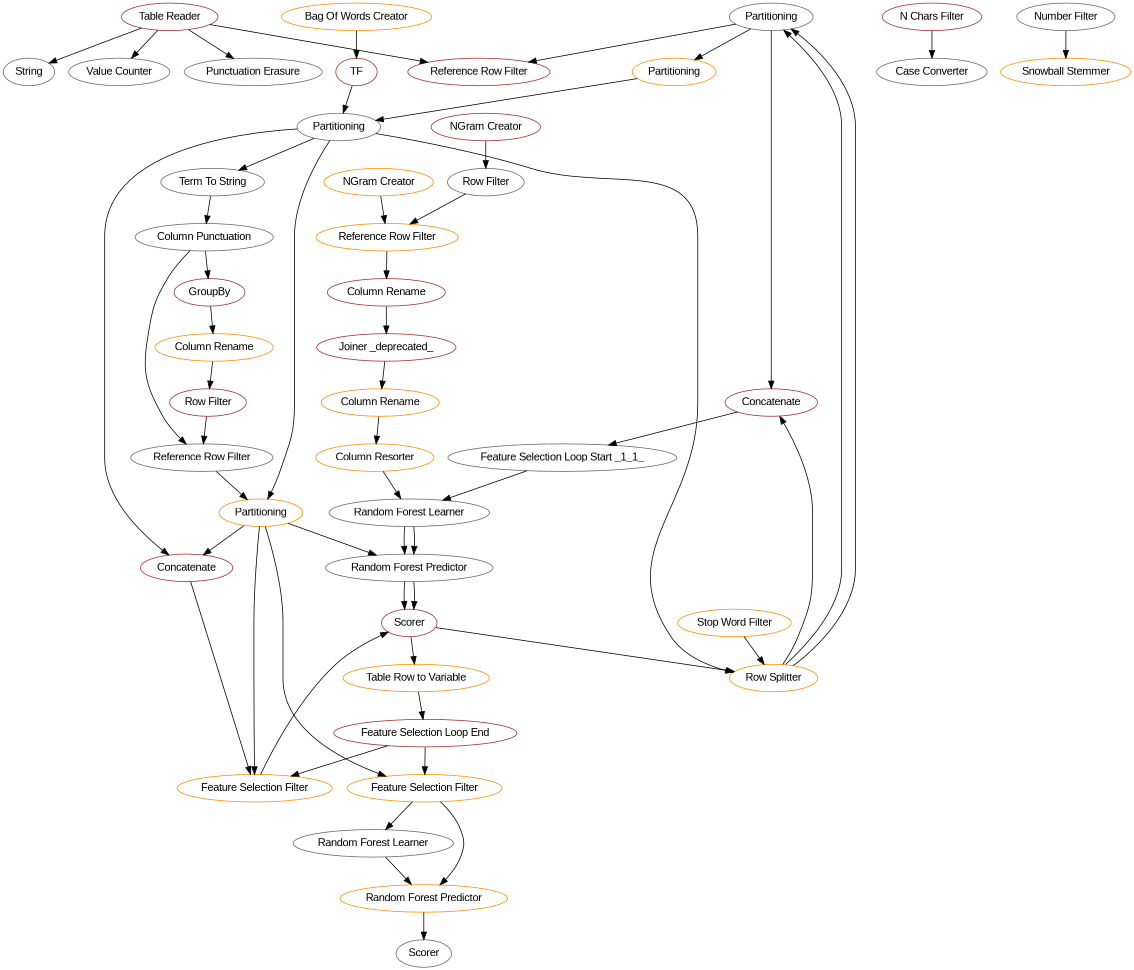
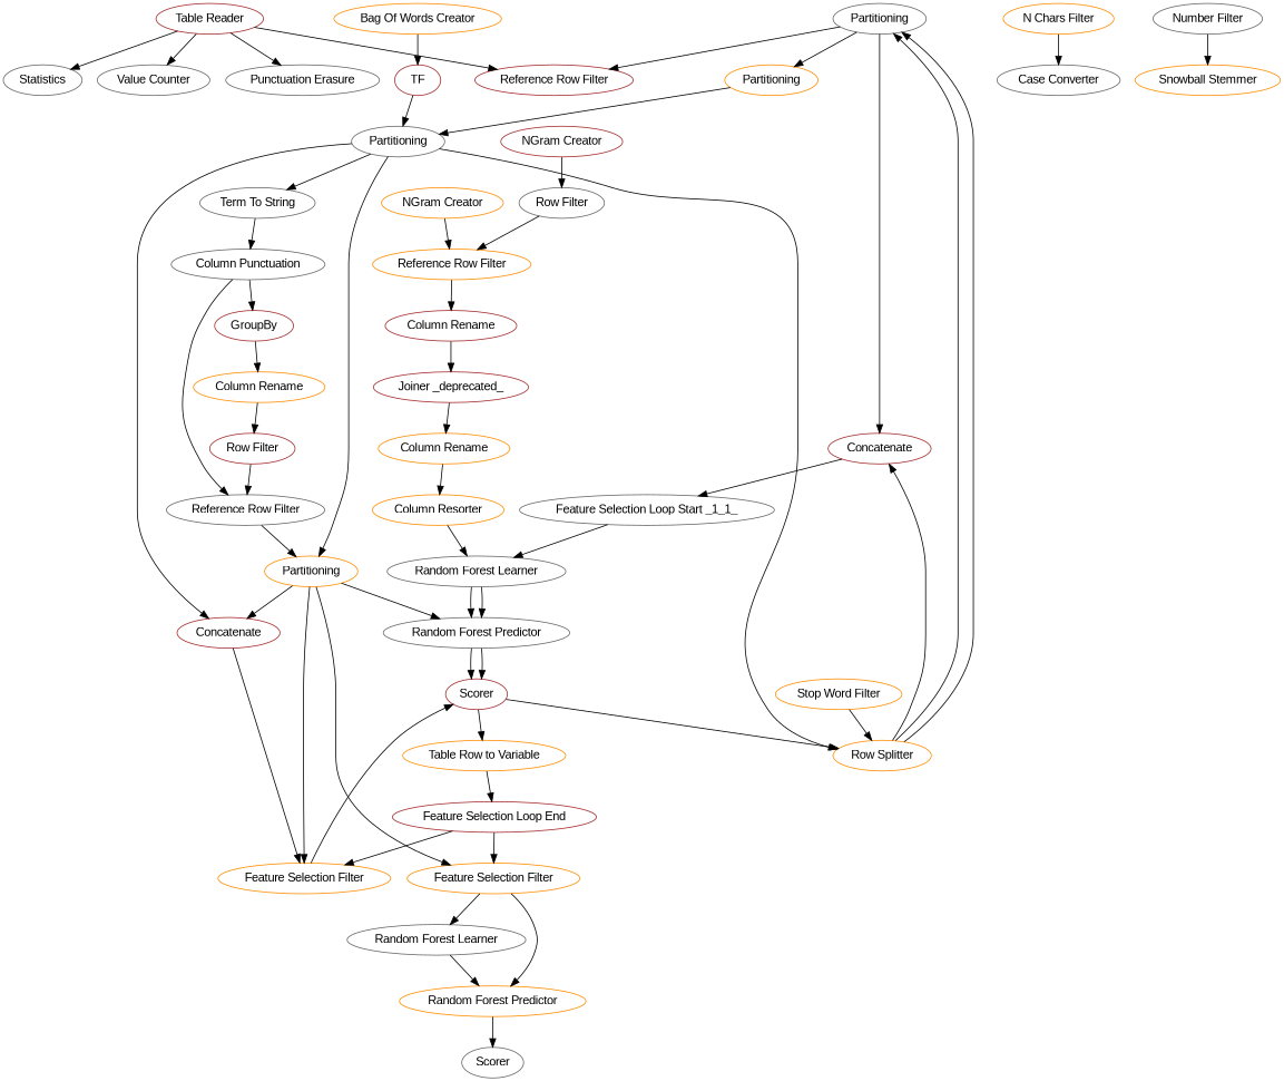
  digraph {
    fontname="Liberation Sans"
    rankdir=TB
    node [color=gray40 fontname="Liberation Sans"]
    edge [fontname="Liberation Sans"]
    n1 [color=brown label="Table Reader"]
-   n2 [label=String]
+   n2 [label=Statistics]
    n3 [label="Value Counter"]
    n4 [label="Punctuation Erasure"]
    n5 [color=brown label="Reference Row Filter"]
    n6 [color=brown label=TF]
    n7 [label=Partitioning]
    n8 [label="Term To String"]
    n9 [color=darkorange label=Partitioning]
    n10 [color=darkorange label="Row Splitter"]
    n11 [color=brown label=Concatenate]
    n12 [color=darkorange label="NGram Creator"]
    n13 [color=darkorange label="Reference Row Filter"]
    n14 [color=brown label="Column Rename"]
    n15 [label="Column Punctuation"]
    n16 [color=brown label=GroupBy]
    n17 [label="Reference Row Filter"]
    n18 [color=darkorange label="Column Rename"]
    n19 [color=brown label="Row Filter"]
    n20 [color=darkorange label="Feature Selection Filter"]
    n21 [label="Random Forest Predictor"]
    n22 [color=darkorange label="Feature Selection Filter"]
    n23 [color=brown label="NGram Creator"]
    n24 [label="Row Filter"]
    n25 [color=brown label="Joiner _deprecated_"]
    n26 [color=darkorange label="Column Rename"]
    n27 [color=darkorange label="Column Resorter"]
    n28 [label="Random Forest Learner"]
    n29 [color=darkorange label="Bag Of Words Creator"]
    n30 [label=Partitioning]
    n31 [color=brown label=Concatenate]
    n32 [color=brown label=Scorer]
    n33 [label="Random Forest Learner"]
    n34 [color=darkorange label="Random Forest Predictor"]
    n35 [color=darkorange label="Table Row to Variable"]
    n36 [color=brown label="Feature Selection Loop End"]
    n37 [color=darkorange label=Partitioning]
    n38 [label="Feature Selection Loop Start _1_1_"]
-   n39 [color=brown label="N Chars Filter"]
+   n39 [color=darkorange label="N Chars Filter"]
    n40 [label="Case Converter"]
    n41 [label="Number Filter"]
    n42 [color=darkorange label="Snowball Stemmer"]
    n43 [color=darkorange label="Stop Word Filter"]
    n44 [label=Scorer]
    n1 -> n2
    n1 -> n3
    n1 -> n4
    n1 -> n5
    n6 -> n7
    n7 -> n8
    n7 -> n9
    n7 -> n10
    n7 -> n11
    n8 -> n15
    n9 -> n11
    n9 -> n20
    n9 -> n21
    n9 -> n22
    n10 -> n30
    n10 -> n30
    n10 -> n31
    n11 -> n20
    n12 -> n13
    n13 -> n14
    n14 -> n25
    n15 -> n16
    n15 -> n17
    n16 -> n18
    n17 -> n9
    n18 -> n19
    n19 -> n17
    n20 -> n32
    n21 -> n32
    n21 -> n32
    n22 -> n33
    n22 -> n34
    n23 -> n24
    n24 -> n13
    n25 -> n26
    n26 -> n27
    n27 -> n28
    n28 -> n21
    n28 -> n21
    n29 -> n6
    n30 -> n5
    n30 -> n31
    n30 -> n37
    n31 -> n38
    n32 -> n10
    n32 -> n35
    n33 -> n34
    n34 -> n44
    n35 -> n36
    n36 -> n20
    n36 -> n22
    n37 -> n7
    n38 -> n28
    n39 -> n40
    n41 -> n42
    n43 -> n10
  }
